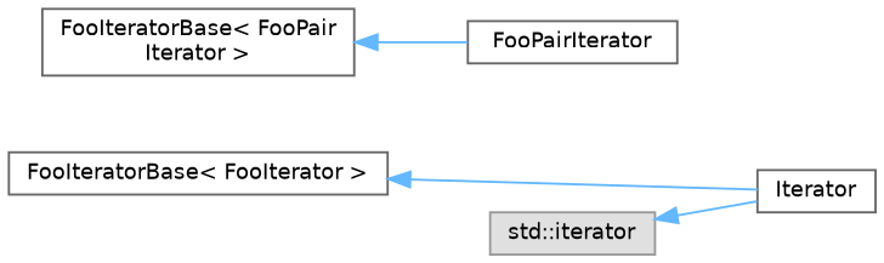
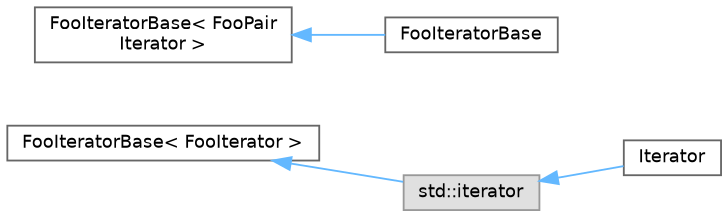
  digraph {
    rankdir=LR
    node [color=grey40 fillcolor=white fontname=Helvetica fontsize=10 shape=box style=filled]
    edge [color=steelblue1 dir=back fontname=Helvetica fontsize=10 labelfontname=Helvetica labelfontsize=10 style=solid]
    n1 [height=0.2 label="FooIteratorBase\< FooIterator \>" width=0.4]
    n2 [height=0.2 label=Iterator width=0.4]
    n3 [height=0.2 label="FooIteratorBase\< FooPair\lIterator \>" width=0.4]
-   n4 [height=0.2 label=FooPairIterator width=0.4]
+   n4 [height=0.2 label=FooIteratorBase width=0.4]
    n5 [color=grey60 fillcolor="#E0E0E0" height=0.2 label="std::iterator" width=0.4]
-   n1 -> n2
+   n1 -> n5
    n3 -> n4
    n5 -> n2
  }
